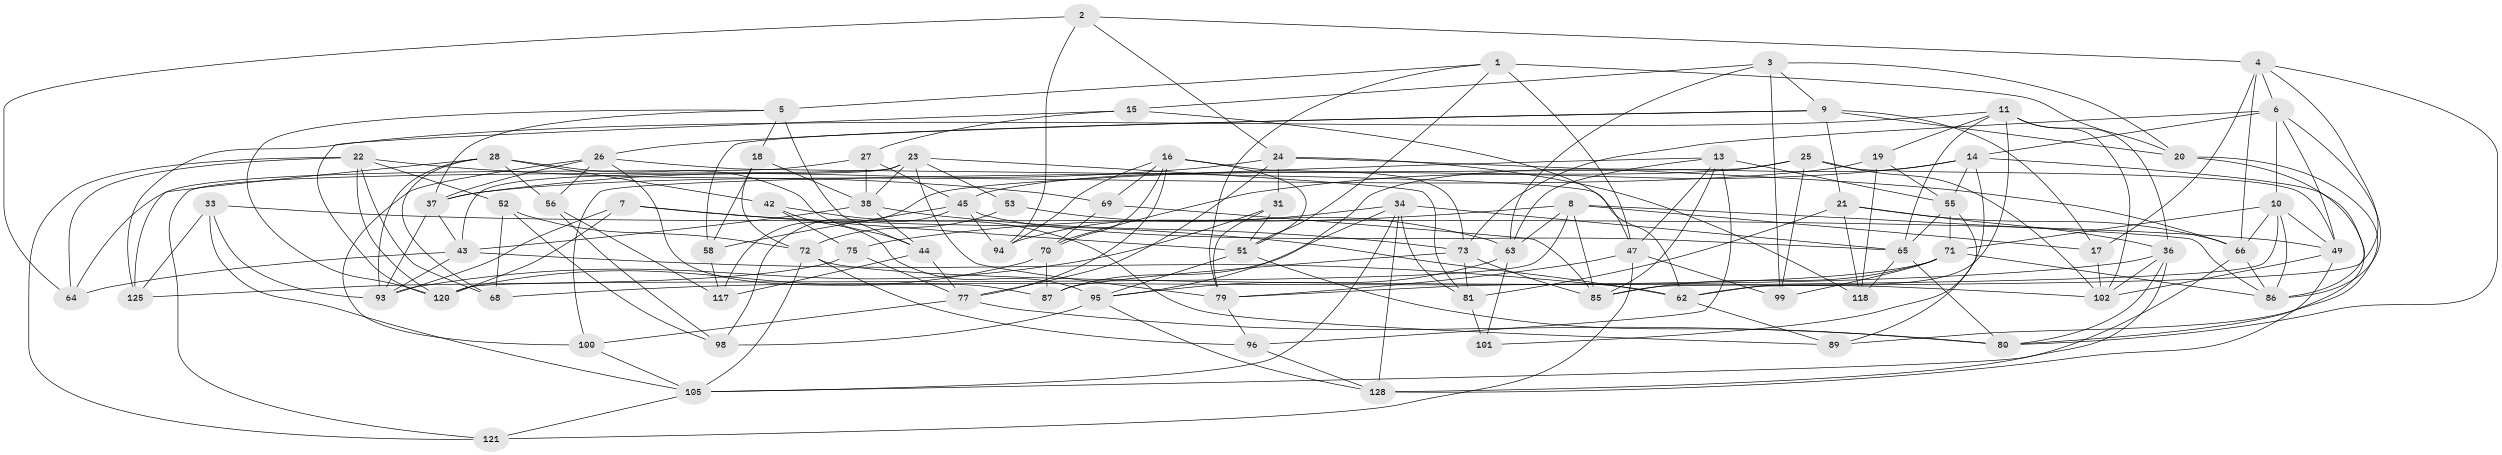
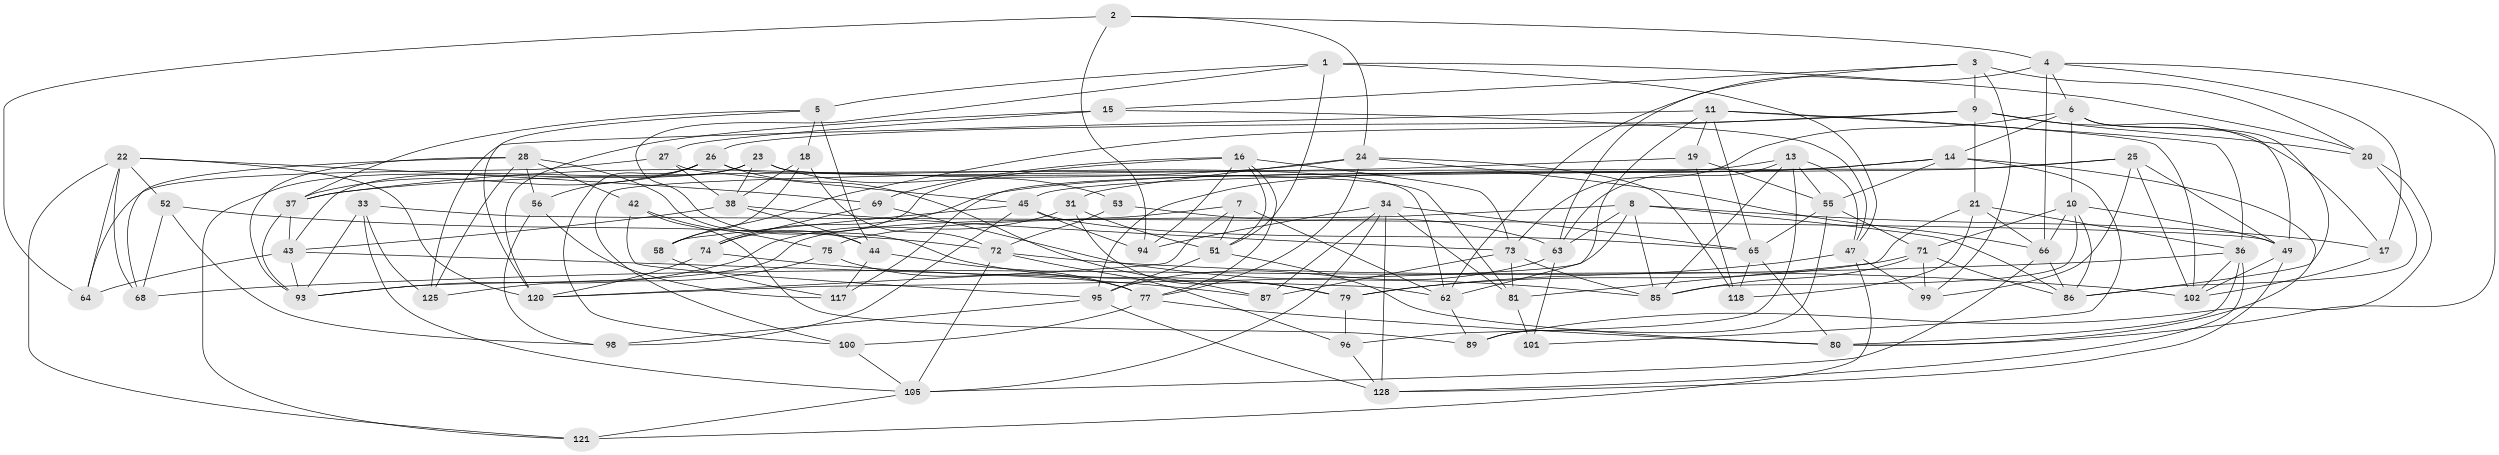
  graph {
    fontname="IBM Plex Mono"
    node [color=gray90 fontname="IBM Plex Mono" style=filled]
    edge [fontname="IBM Plex Mono"]
    1 [super="+57"]
    5 [super="+30"]
    20 [super="+59"]
    47 [super="+110"]
    51 [super="+129"]
    79 [super="+126"]
    18
    37 [super="+116"]
    44 [super="+50"]
    120 [super="+122"]
    86 [super="+112"]
    89
    99
    121
    80 [super="+108"]
    95 [super="+114"]
    96
    4 [super="+119"]
    6 [super="+29"]
    17
    62 [super="+84"]
    66 [super="+83"]
    2
    24 [super="+123"]
    64
    94
    118
    77 [super="+104"]
    31
    3 [super="+115"]
    9 [super="+46"]
    15
    63 [super="+92"]
    21
    26 [super="+60"]
    58
    27
    101
    10 [super="+48"]
    14 [super="+111"]
    49 [super="+109"]
    73 [super="+124"]
    102 [super="+130"]
    105 [super="+107"]
    38 [super="+54"]
    72 [super="+91"]
    93 [super="+127"]
    43 [super="+52"]
    117
    85 [super="+90"]
    71 [super="+97"]
    55 [super="+61"]
-   70 [super="+78"]
+   70 [super="+78" label=74]
    128 [super="+131"]
    81 [super="+88"]
    87
    7
    8 [super="+76"]
    75
    125
    36 [super="+41"]
    100
    56
    11 [super="+12"]
    19
    65 [super="+106"]
    68
    13 [super="+82"]
    98
    45 [super="+74"]
    16 [super="+35"]
    69
    22 [super="+103"]
    n74 [label=52]
    23 [super="+40"]
    53
    25 [super="+113"]
    28 [super="+67"]
    42
    33
    34 [super="+39"]
    1 -- 5
    1 -- 20 [weight=2]
    1 -- 47
    1 -- 51
    1 -- 79
    5 -- 18
    5 -- 37
    5 -- 44 [weight=2]
    5 -- 120
    20 -- 86
    20 -- 89
    47 -- 79
    47 -- 99
    47 -- 121
    51 -- 80
    51 -- 95
    79 -- 96
    18 -- 58
    18 -- 38
    18 -- 72
    37 -- 93
    37 -- 43
    44 -- 77
    44 -- 117
    95 -- 128
    95 -- 98
    96 -- 128
    4 -- 80
    4 -- 6
    4 -- 17
    4 -- 62
    4 -- 66
    6 -- 86
    6 -- 10
    6 -- 14
    6 -- 49
    6 -- 73
    17 -- 102
    62 -- 89
    66 -- 86
    66 -- 105
    2 -- 4
    2 -- 24
    2 -- 64
    2 -- 94
    24 -- 37
    24 -- 66
    24 -- 118
    24 -- 77
    24 -- 31
    77 -- 80
    77 -- 100
    31 -- 51
    31 -- 79
    31 -- 93
    3 -- 20
    3 -- 99
    3 -- 9
    3 -- 15
    3 -- 63
    9 -- 20
    9 -- 17
    9 -- 21
    9 -- 26
    9 -- 58
    15 -- 47
    15 -- 120
    15 -- 27
    63 -- 95
    63 -- 101
    21 -- 66
    21 -- 118
    21 -- 81
    21 -- 36
    26 -- 37
    26 -- 62
    26 -- 87
    26 -- 100
    26 -- 56
    58 -- 117
    27 -- 64
    27 -- 38
    27 -- 45
    10 -- 86
    10 -- 66
    10 -- 49
    10 -- 85
    10 -- 71
    14 -- 80
    14 -- 95
    14 -- 101
    14 -- 55
    14 -- 70
    49 -- 102
    49 -- 128
    73 -- 85
    73 -- 81
    73 -- 87
    105 -- 121
    38 -- 44
    38 -- 73
    38 -- 43
    72 -- 96
    72 -- 102
    72 -- 105
    43 -- 62
    43 -- 64
    43 -- 93
    71 -- 79
    71 -- 86
    71 -- 99
    71 -- 85
    55 -- 89
    55 -- 71
    55 -- 65
    70 -- 120
    70 -- 87
    81 -- 101 [weight=2]
    7 -- 51
    7 -- 120
    7 -- 62
    7 -- 93
    8 -- 120
    8 -- 86
    8 -- 17
    8 -- 63
    8 -- 85
    8 -- 75
    75 -- 77
    75 -- 125
    36 -- 80
    36 -- 102
    36 -- 128
    36 -- 68
    100 -- 105
    56 -- 117
    56 -- 98
    11 -- 62
    11 -- 102
    11 -- 125
    11 -- 36
    11 -- 19
    11 -- 65
    19 -- 37
    19 -- 118
    19 -- 55
    65 -- 80
    65 -- 118
    13 -- 47
    13 -- 96
    13 -- 63
    13 -- 117
    13 -- 85
    13 -- 55
    45 -- 94
    45 -- 58
    45 -- 65
    45 -- 98
    16 -- 51
    16 -- 94
    16 -- 77
    16 -- 73
    16 -- 70
    16 -- 69
    69 -- 85
    69 -- 70
    22 -- 120
    22 -- 121
    22 -- 64
    22 -- 68
    22 -- 69
    22 -- n74
    n74 -- 72
    n74 -- 68
    n74 -- 98
-   23 -- 79
    23 -- 121
    23 -- 38
    23 -- 43
    23 -- 81
    23 -- 53
    53 -- 63
    53 -- 72
    25 -- 99
    25 -- 49
    25 -- 102
    25 -- 100
    25 -- 45
    28 -- 44
    28 -- 93
    28 -- 125
    28 -- 56
    28 -- 68
    28 -- 42
    42 -- 89
    42 -- 95
    42 -- 75
    33 -- 49
    33 -- 105
    33 -- 93
    33 -- 125
    34 -- 94
    34 -- 105
    34 -- 128
    34 -- 81
    34 -- 87
    34 -- 65
  }
